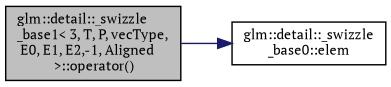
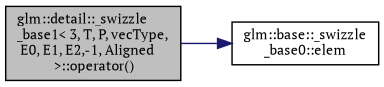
  digraph {
    rankdir=LR
    fontname="PT Serif"
    node [color=black fontname="PT Serif" fontsize=10 shape=record style=filled]
    n1 [fillcolor=grey75 fontcolor=black height=0.2 label="glm::detail::_swizzle\l_base1\< 3, T, P, vecType,\l E0, E1, E2,-1, Aligned\l \>::operator()" width=0.4]
-   n2 [fillcolor=white height=0.2 label="glm::detail::_swizzle\l_base0::elem" width=0.4]
+   n2 [fillcolor=white height=0.2 label="glm::base::_swizzle\l_base0::elem" width=0.4]
    n1 -> n2 [color=midnightblue fontname="PT Serif" fontsize=10 labelfontname=Helvetica labelfontsize=10 style=solid]
  }
